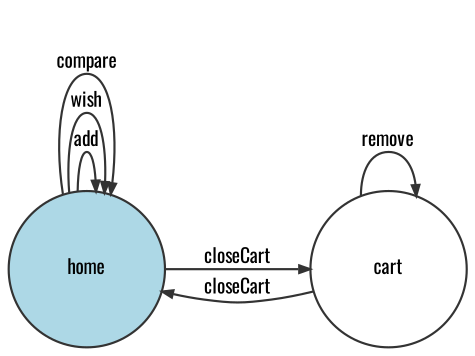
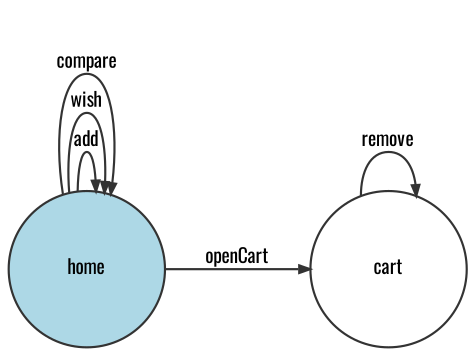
  digraph {
    rankdir=LR
    fontname=Oswald
    node [color="#333333" fillcolor=lightblue fixedsize=false fontname=Oswald fontsize=9 shape=circle]
    edge [arrowhead=normal arrowsize=0.5 color="#333333" fontname=Oswald fontsize=9 style=solid]
    n1 [label=home style=filled width=1]
    n2 [label=cart width=1]
    n1 -> n1 [label=add]
    n1 -> n1 [label=wish]
    n1 -> n1 [label=compare]
-   n1 -> n2 [label=closeCart]
-   n2 -> n1 [label=closeCart]
+   n1 -> n2 [label=openCart]
    n2 -> n2 [label=remove]
  }
